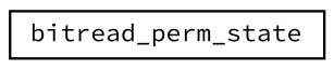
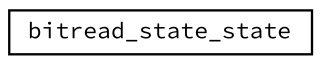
  digraph {
    rankdir=LR
    fontname="Source Code Pro"
-   n1 [color=black fillcolor=white fontname="Source Code Pro" fontsize=10 height=0.2 label=bitread_perm_state shape=record style=filled width=0.4]
+   n1 [color=black fillcolor=white fontname="Source Code Pro" fontsize=10 height=0.2 label=bitread_state_state shape=record style=filled width=0.4]
  }
